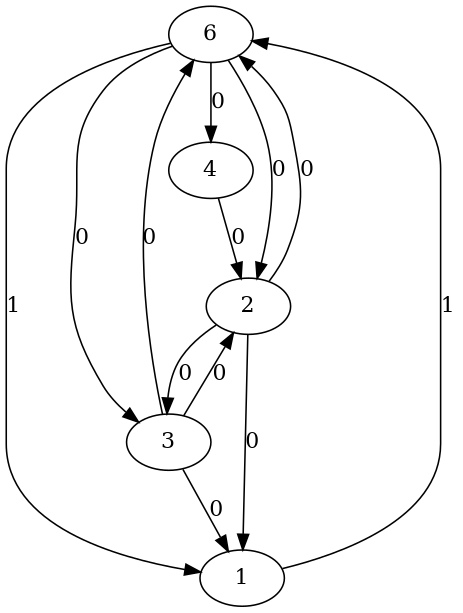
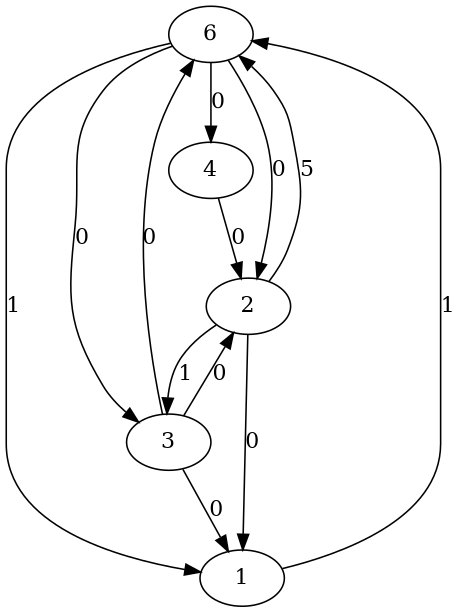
  digraph {
    n1 [label=6]
    1
    2
    3
    4
    n1 -> 1 [label=1]
    n1 -> 2 [label=0]
    n1 -> 3 [label=0]
    n1 -> 4 [label=0]
    1 -> n1 [label=1]
-   2 -> n1 [label=0]
+   2 -> n1 [label=5]
    2 -> 1 [label=0]
-   2 -> 3 [label=0]
+   2 -> 3 [label=1]
    3 -> n1 [label=0]
    3 -> 1 [label=0]
    3 -> 2 [label=0]
    4 -> 2 [label=0]
  }
